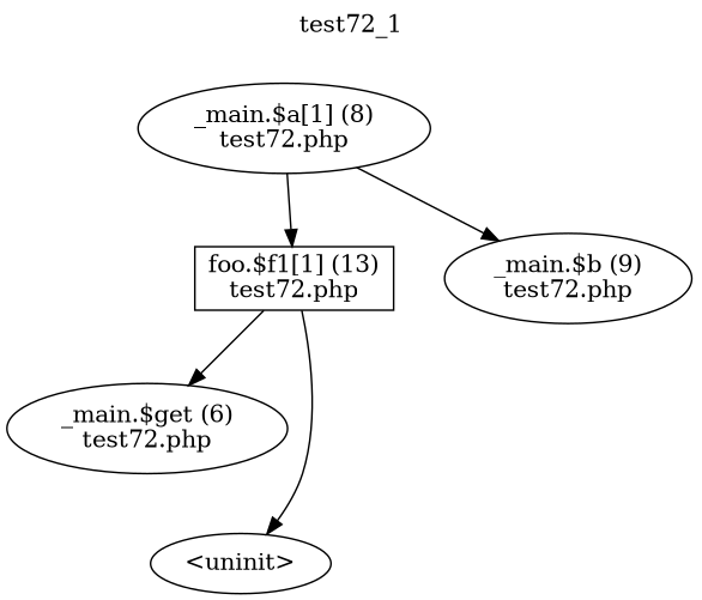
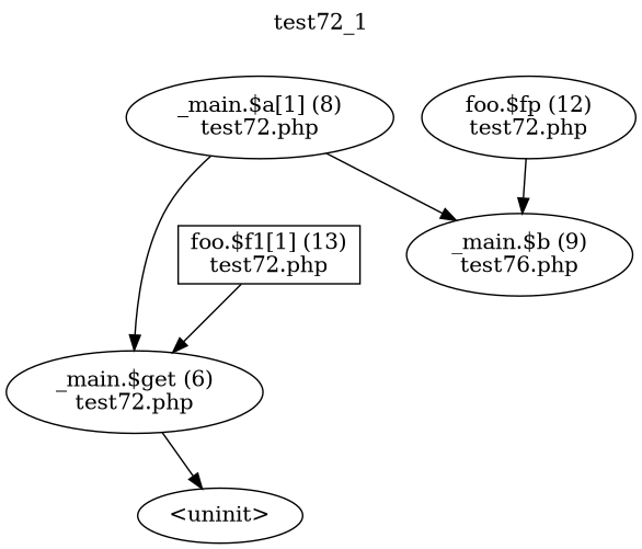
  digraph {
    label=test72_1
    labelloc=t
    node [shape=ellipse]
    n1 [label="foo.$f1[1] (13)\ntest72.php" shape=box]
    n2 [label="_main.$get (6)\ntest72.php"]
-   n4 [label="_main.$b (9)\ntest72.php"]
+   n3 [label="foo.$fp (12)\ntest72.php"]
+   n4 [label="_main.$b (9)\ntest76.php"]
    n5 [label="_main.$a[1] (8)\ntest72.php"]
    n6 [label="<uninit>"]
    n1 -> n2
-   n1 -> n6
-   n5 -> n1
+   n2 -> n6
+   n3 -> n4
+   n5 -> n2
    n5 -> n4
  }
